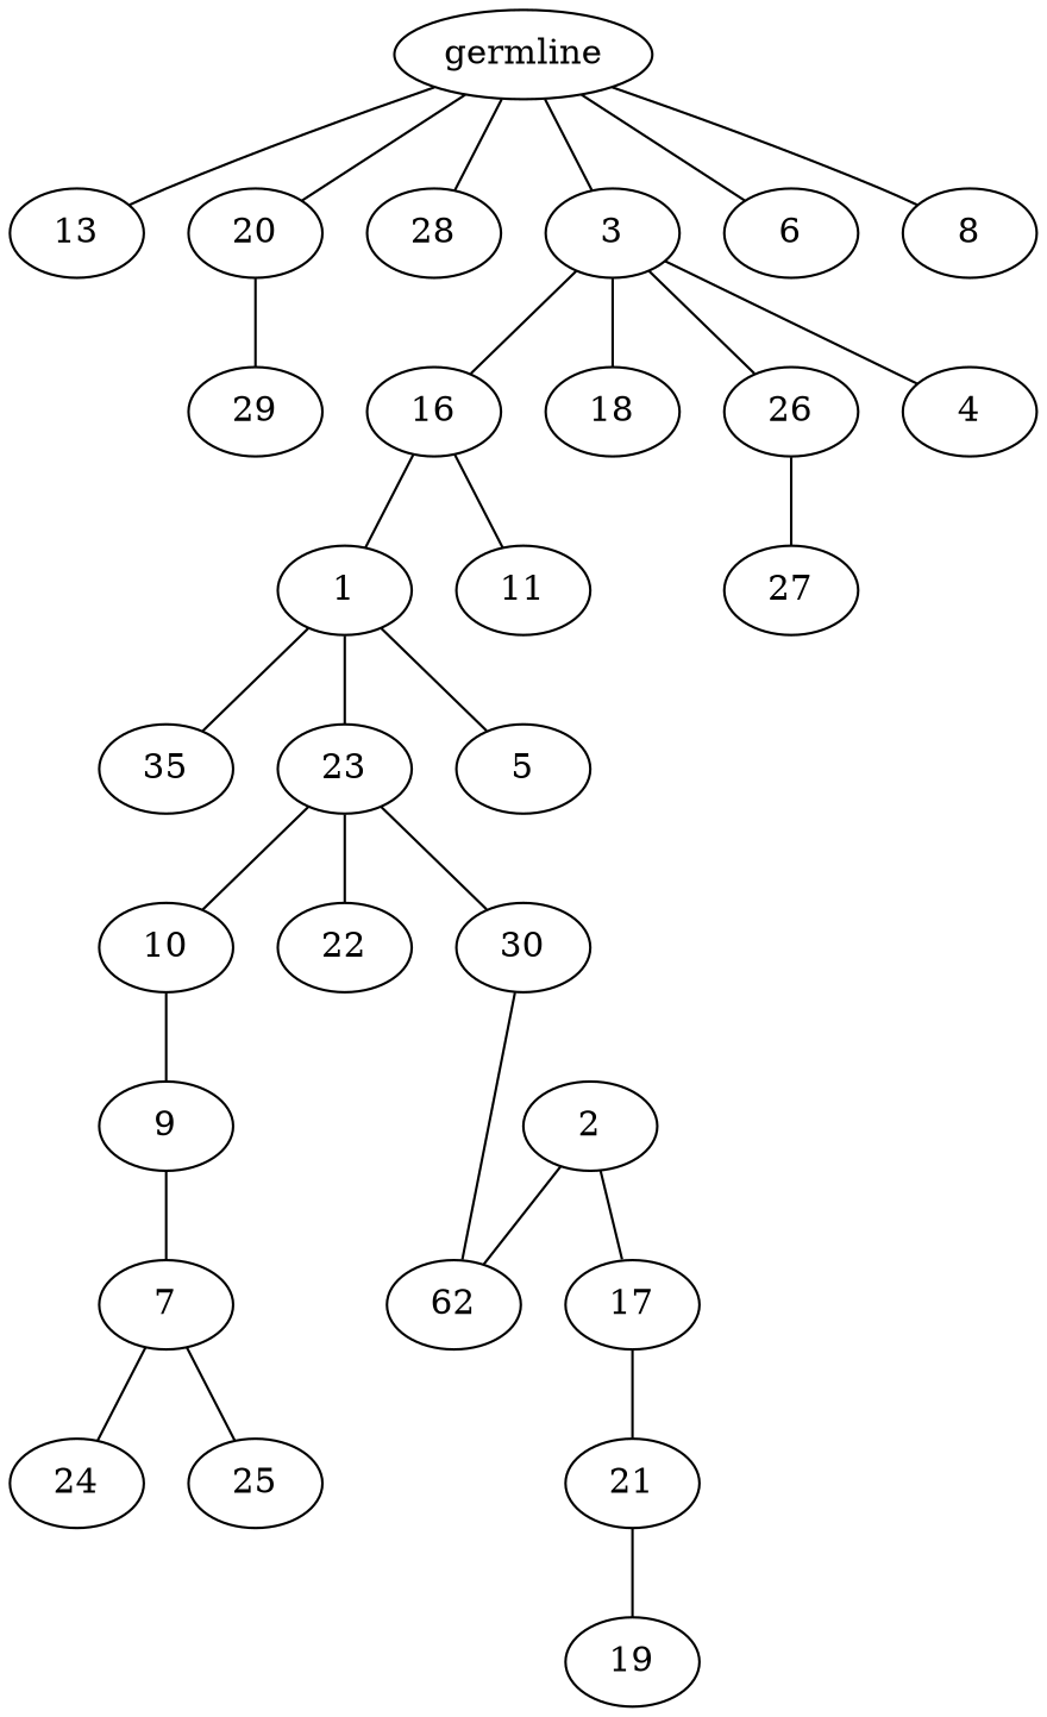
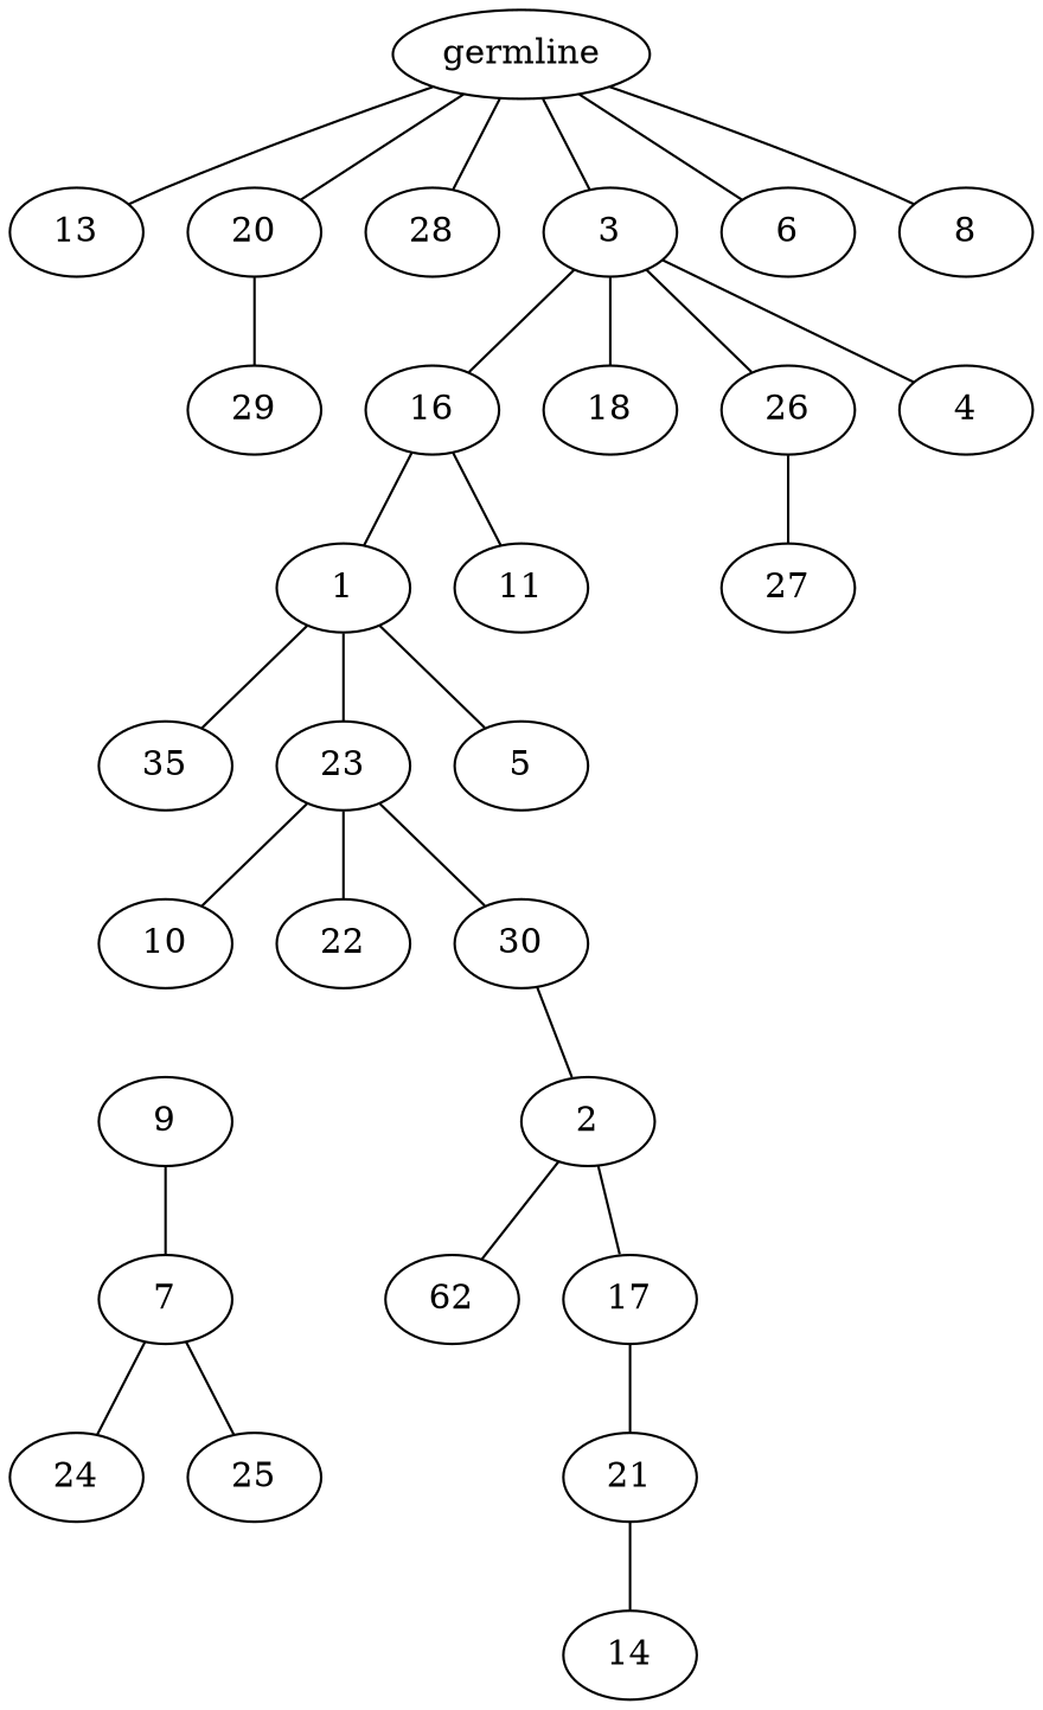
  graph {
    n1 [label=germline]
    n2 [label=13]
    n3 [label=20]
    n4 [label=28]
    n5 [label=3]
    n6 [label=6]
    n7 [label=8]
    n8 [label=29]
    n9 [label=16]
    n10 [label=18]
    n11 [label=26]
    n12 [label=4]
    n13 [label=1]
    n14 [label=11]
    n15 [label=27]
    n16 [label=35]
    n17 [label=23]
    n18 [label=5]
    n19 [label=10]
    n20 [label=22]
    n21 [label=30]
    n22 [label=9]
    n23 [label=2]
    n24 [label=7]
    n25 [label=24]
    n26 [label=25]
    n27 [label=62]
    n28 [label=17]
    n29 [label=21]
-   n30 [label=19]
+   n30 [label=14]
    n1 -- n2
    n1 -- n3
    n1 -- n4
    n1 -- n5
    n1 -- n6
    n1 -- n7
    n3 -- n8
    n5 -- n9
    n5 -- n10
    n5 -- n11
    n5 -- n12
    n9 -- n13
    n9 -- n14
    n11 -- n15
    n13 -- n16
    n13 -- n17
    n13 -- n18
    n17 -- n19
    n17 -- n20
    n17 -- n21
-   n19 -- n22
-   n21 -- n27
+   n21 -- n23
    n22 -- n24
    n23 -- n27
    n23 -- n28
    n24 -- n25
    n24 -- n26
    n28 -- n29
    n29 -- n30
  }
